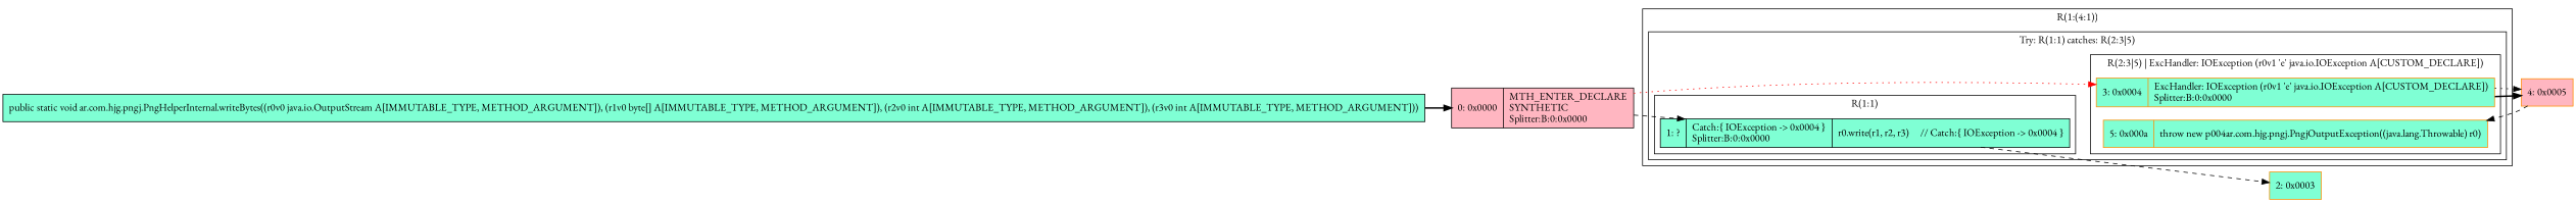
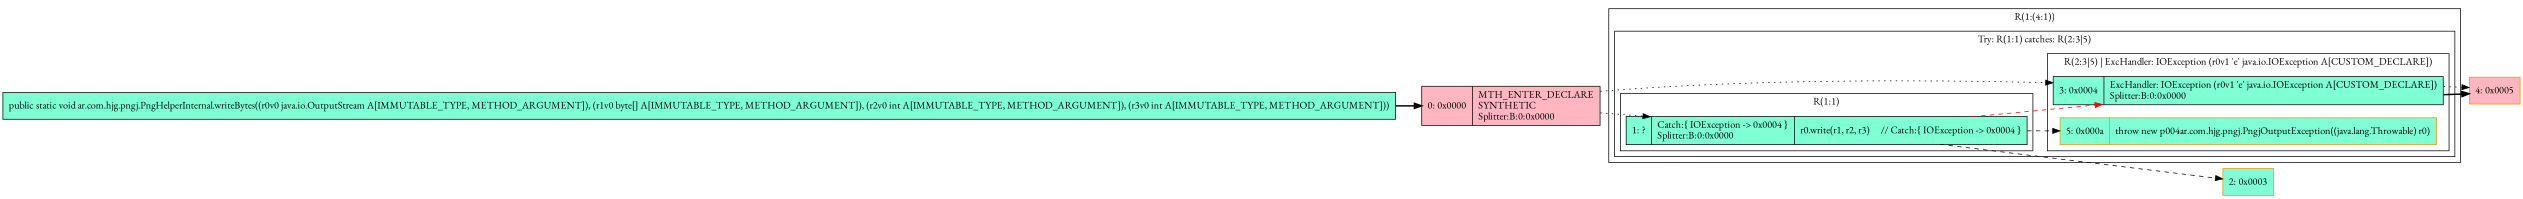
  digraph {
    fontname="EB Garamond"
    rankdir=LR
    node [color=darkorange fillcolor=aquamarine fontname="EB Garamond" shape=record style=filled]
    edge [color=black fontname="EB Garamond" style=dashed]
    n1 [color=black label="{1\:\ ?|Catch:\{ IOException \-\> 0x0004 \}\lSplitter:B:0:0x0000\l|r0.write(r1, r2, r3)     \/\/ Catch:\{ IOException \-\> 0x0004 \}\l}"]
-   n2 [label="{3\:\ 0x0004|ExcHandler: IOException (r0v1 'e' java.io.IOException A[CUSTOM_DECLARE])\lSplitter:B:0:0x0000\l}"]
+   n2 [color=black label="{3\:\ 0x0004|ExcHandler: IOException (r0v1 'e' java.io.IOException A[CUSTOM_DECLARE])\lSplitter:B:0:0x0000\l}"]
    n3 [label="{5\:\ 0x000a|throw new p004ar.com.hjg.pngj.PngjOutputException((java.lang.Throwable) r0)\l}"]
    n4 [label="{2\:\ 0x0003}"]
    n5 [fillcolor=lightpink label="{4\:\ 0x0005}"]
    n6 [color=black fillcolor=lightpink label="{0\:\ 0x0000|MTH_ENTER_DECLARE\lSYNTHETIC\lSplitter:B:0:0x0000\l}"]
    n7 [color=black label="{public static void ar.com.hjg.pngj.PngHelperInternal.writeBytes((r0v0 java.io.OutputStream A[IMMUTABLE_TYPE, METHOD_ARGUMENT]), (r1v0 byte[] A[IMMUTABLE_TYPE, METHOD_ARGUMENT]), (r2v0 int A[IMMUTABLE_TYPE, METHOD_ARGUMENT]), (r3v0 int A[IMMUTABLE_TYPE, METHOD_ARGUMENT])) }"]
    subgraph cluster_1 {
      label="R(1:(4:1))"
      subgraph cluster_2 {
        label="Try: R(1:1) catches: R(2:3|5)"
        subgraph cluster_3 {
          label="R(1:1)"
          n1
        }
        subgraph cluster_4 {
          label="R(2:3|5) | ExcHandler: IOException (r0v1 'e' java.io.IOException A[CUSTOM_DECLARE])\l"
          n2
          n3
        }
      }
    }
    subgraph cluster_5 {
      label="R(2:3|5) | ExcHandler: IOException (r0v1 'e' java.io.IOException A[CUSTOM_DECLARE])\l"
    }
+   n1 -> n2 [color=red]
    n1 -> n4
    n2 -> n5 [style=bold]
    n2 -> n5 [style=dotted]
-   n5 -> n3
-   n6 -> n1
-   n6 -> n2 [color=red style=dotted]
+   n1 -> n3
+   n6 -> n1 [style=dotted]
+   n6 -> n2 [style=dotted]
    n7 -> n6 [style=bold]
  }
